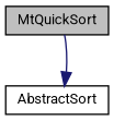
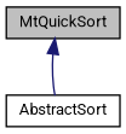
  digraph {
    fontname=Roboto
    node [color=black fontname=Roboto fontsize=10 shape=record style=filled]
    n1 [fillcolor=grey75 fontcolor=black height=0.2 label=MtQuickSort width=0.4]
    n2 [fillcolor=white height=0.2 label=AbstractSort width=0.4]
-   n2 -> n1 [color=midnightblue dir=back fontname=Roboto fontsize=10 labelfontname=Helvetica labelfontsize=10 style=solid]
+   n1 -> n2 [color=midnightblue dir=back fontname=Roboto fontsize=10 labelfontname=Helvetica labelfontsize=10 style=solid]
  }
